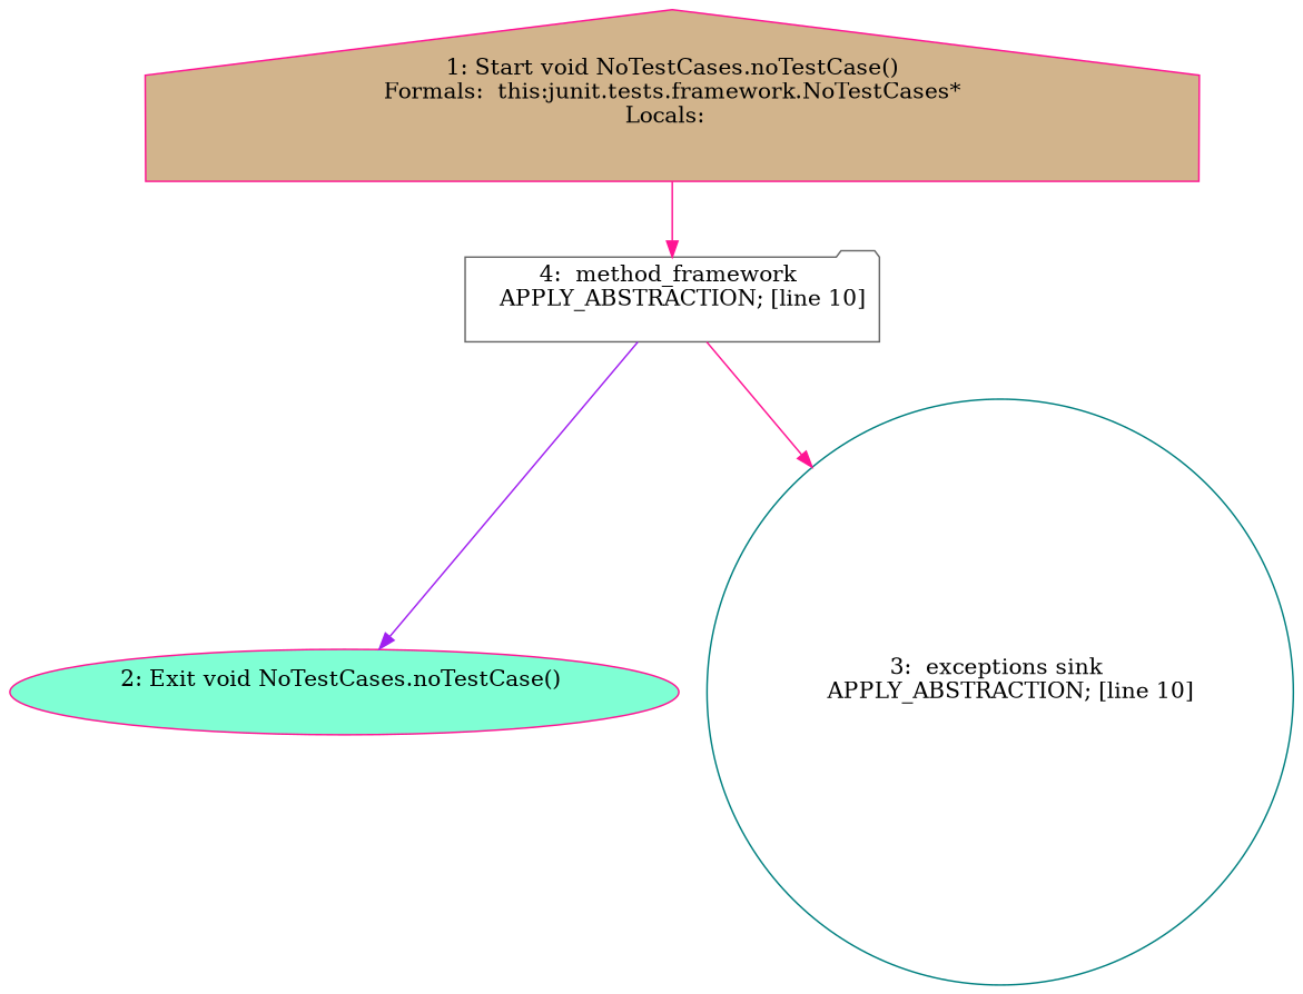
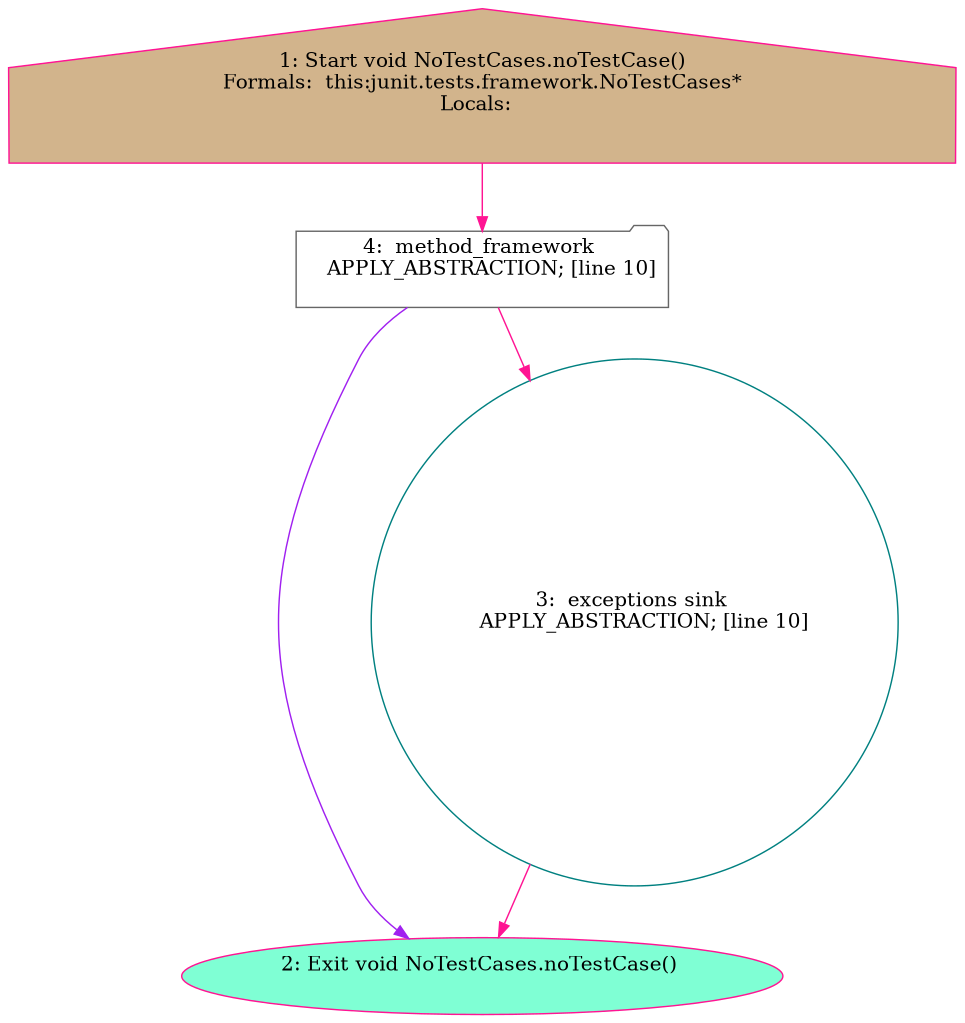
  digraph {
    node [color=deeppink fillcolor=white style=filled]
    edge [color=deeppink]
    n1 [fillcolor=tan label="1: Start void NoTestCases.noTestCase()\nFormals:  this:junit.tests.framework.NoTestCases*\nLocals:  \n  " shape=house]
    n2 [color=gray40 label="4:  method_framework \n   APPLY_ABSTRACTION; [line 10]\n " shape=folder]
    n3 [fillcolor=aquamarine label="2: Exit void NoTestCases.noTestCase() \n  " shape=ellipse]
    n4 [color=teal label="3:  exceptions sink \n   APPLY_ABSTRACTION; [line 10]\n " shape=circle]
    n1 -> n2
    n2 -> n3 [color=purple]
    n2 -> n4
+   n4 -> n3
  }
